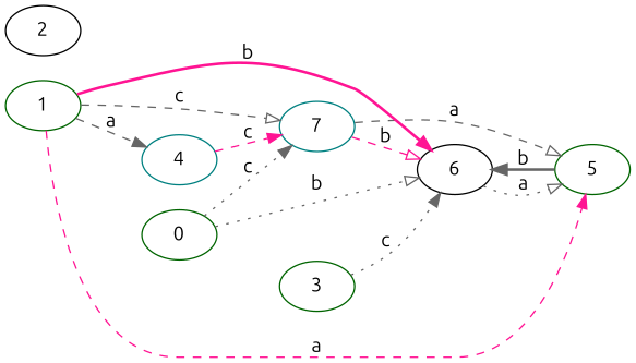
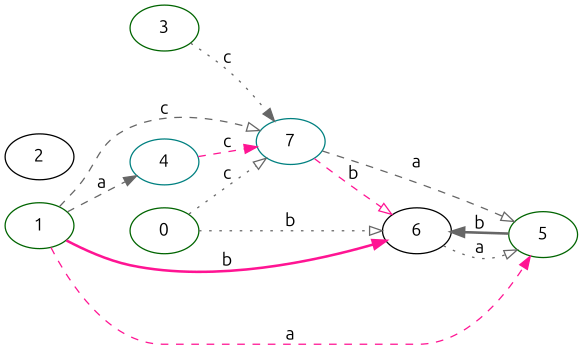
  strict digraph {
    fontname=Ubuntu
    rankdir=LR
    node [color=darkgreen fontname=Ubuntu]
    edge [arrowhead=onormal color=gray40 fontname=Ubuntu style=dashed]
    6 [color=black]
    0
    7 [color=teal]
    5
    2 [color=black]
    3
    4 [color=teal]
    1
    6 -> 5 [label=a style=dotted]
    0 -> 6 [label=b style=dotted]
-   0 -> 7 [arrowhead=normal label=c style=dotted]
+   0 -> 7 [label=c style=dotted]
    7 -> 6 [color=deeppink label=b]
    7 -> 5 [label=a]
    5 -> 6 [arrowhead=normal label=b style=bold]
-   3 -> 6 [arrowhead=normal label=c style=dotted]
+   3 -> 7 [arrowhead=normal label=c style=dotted]
    4 -> 7 [arrowhead=normal color=deeppink label=c]
    1 -> 6 [arrowhead=normal color=deeppink label=b style=bold]
    1 -> 7 [label=c]
    1 -> 5 [arrowhead=normal color=deeppink label=a]
    1 -> 4 [arrowhead=normal label=a]
  }
